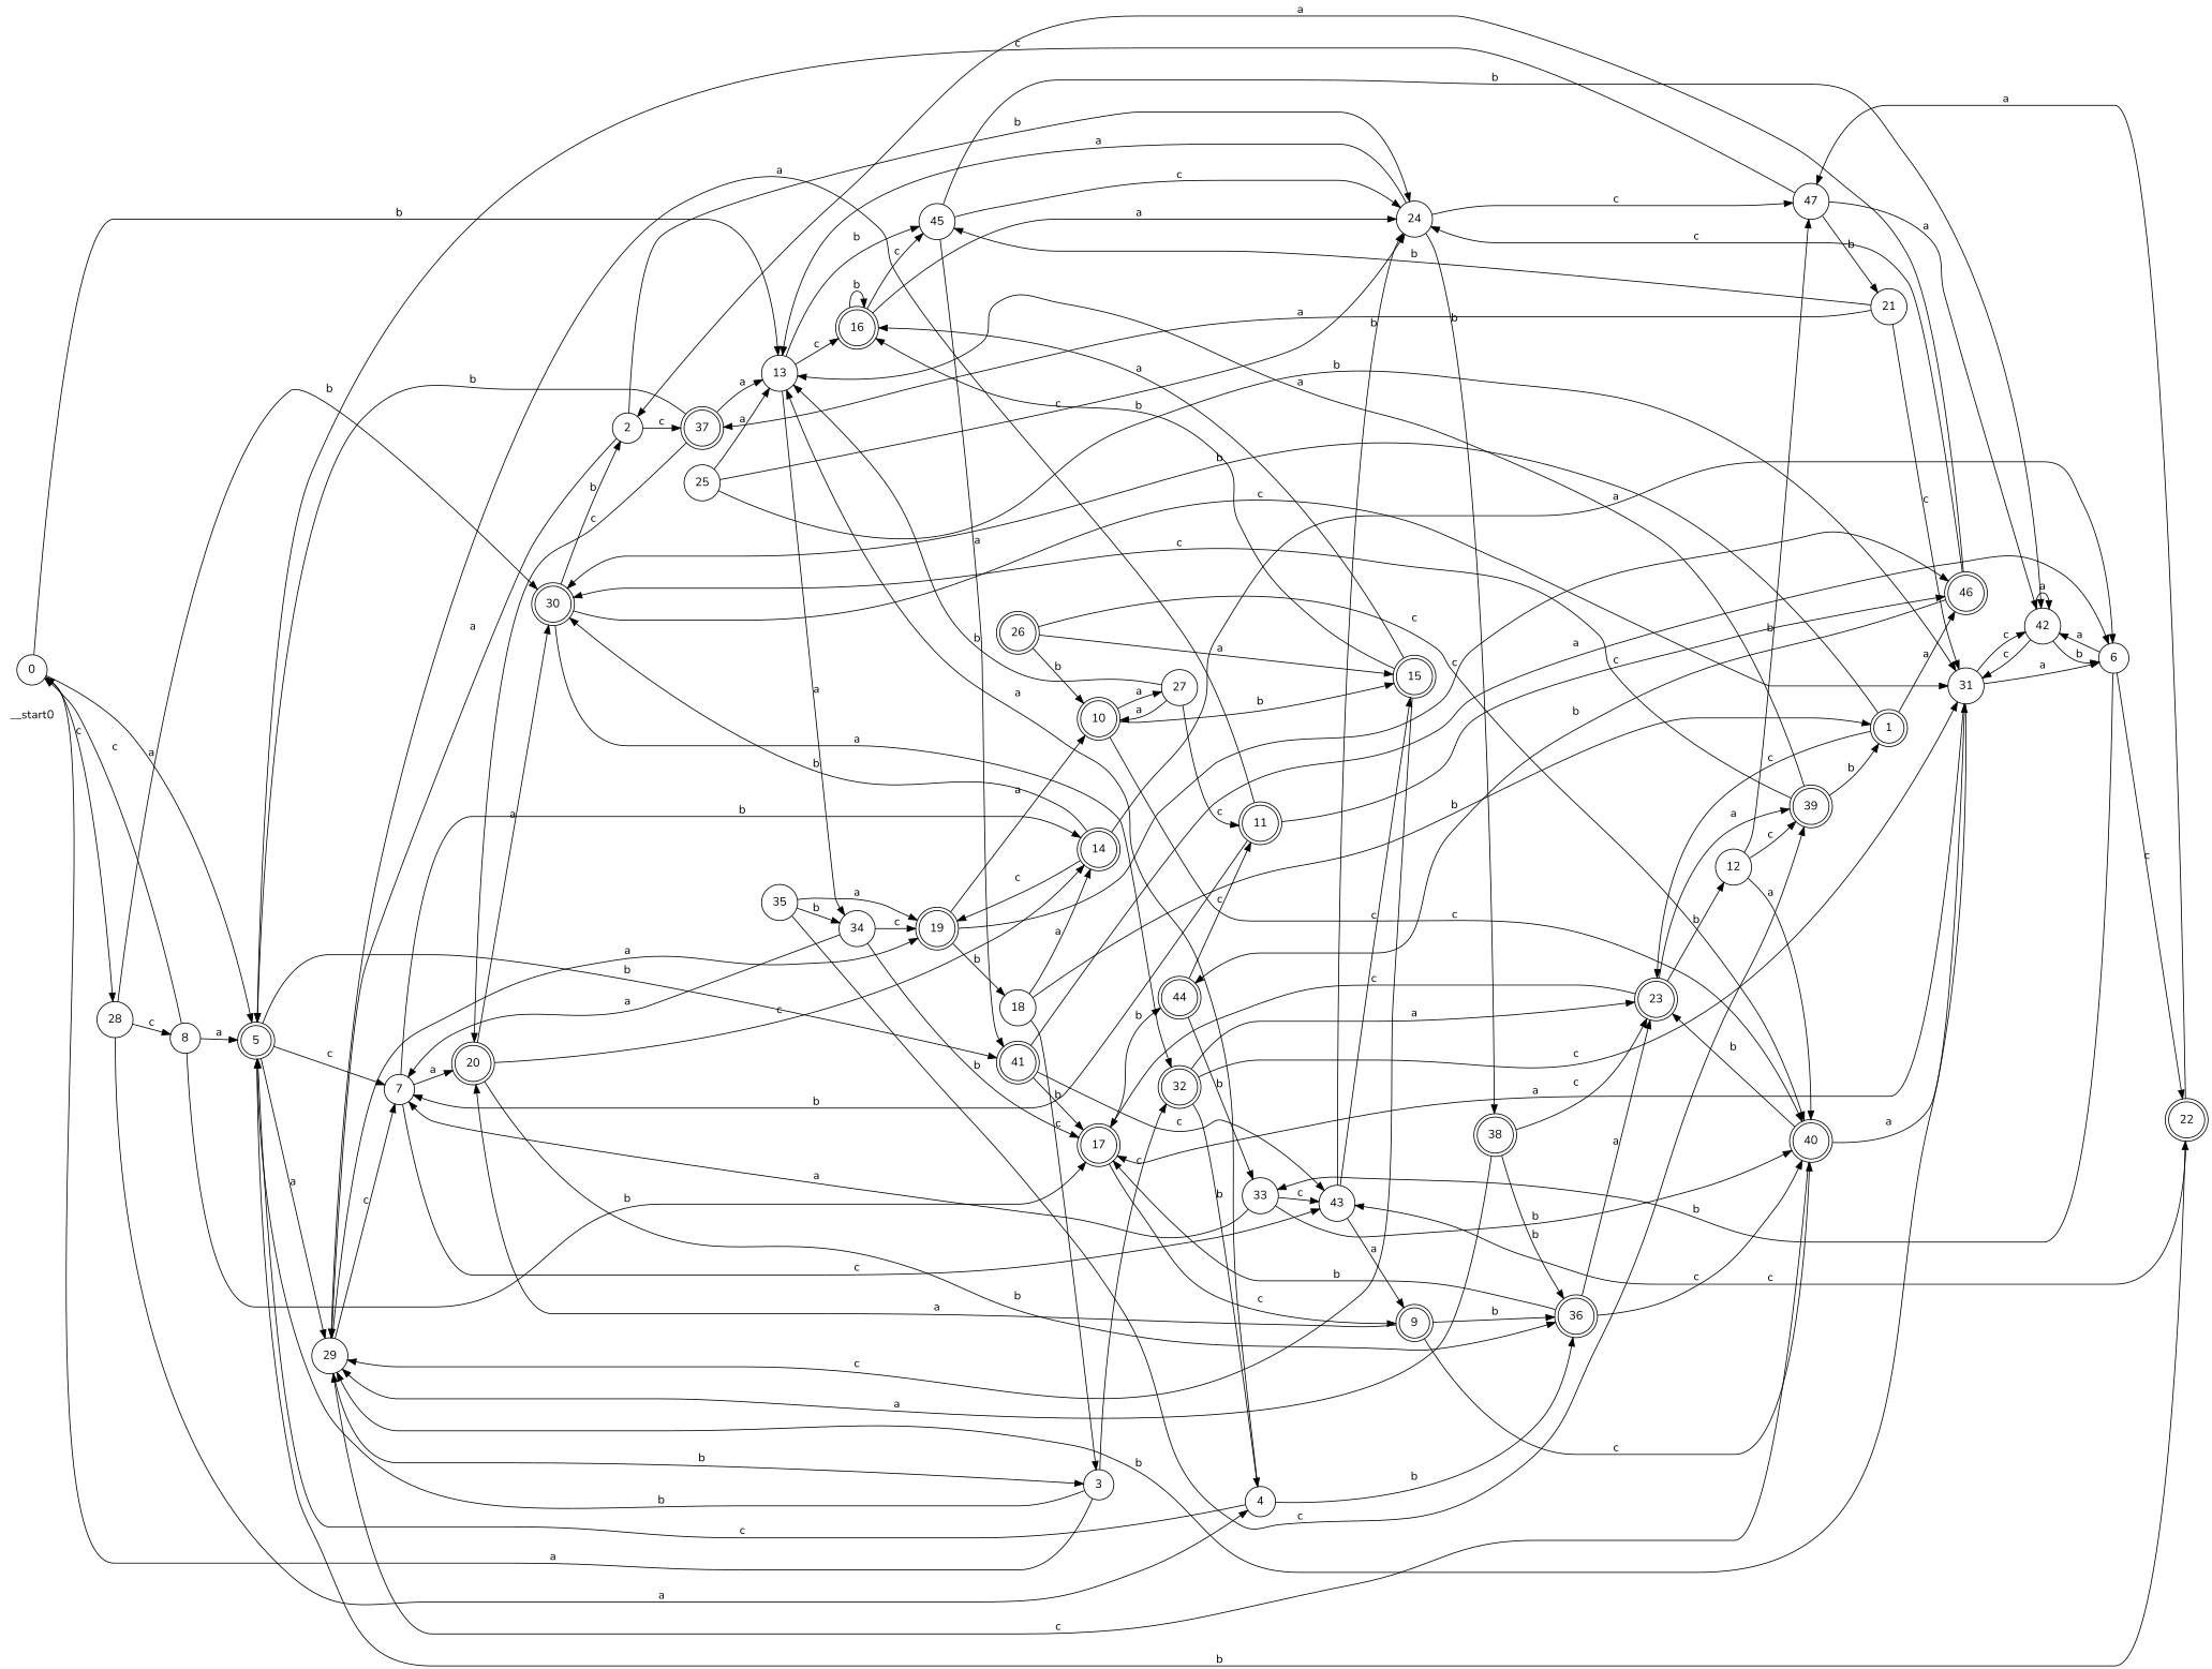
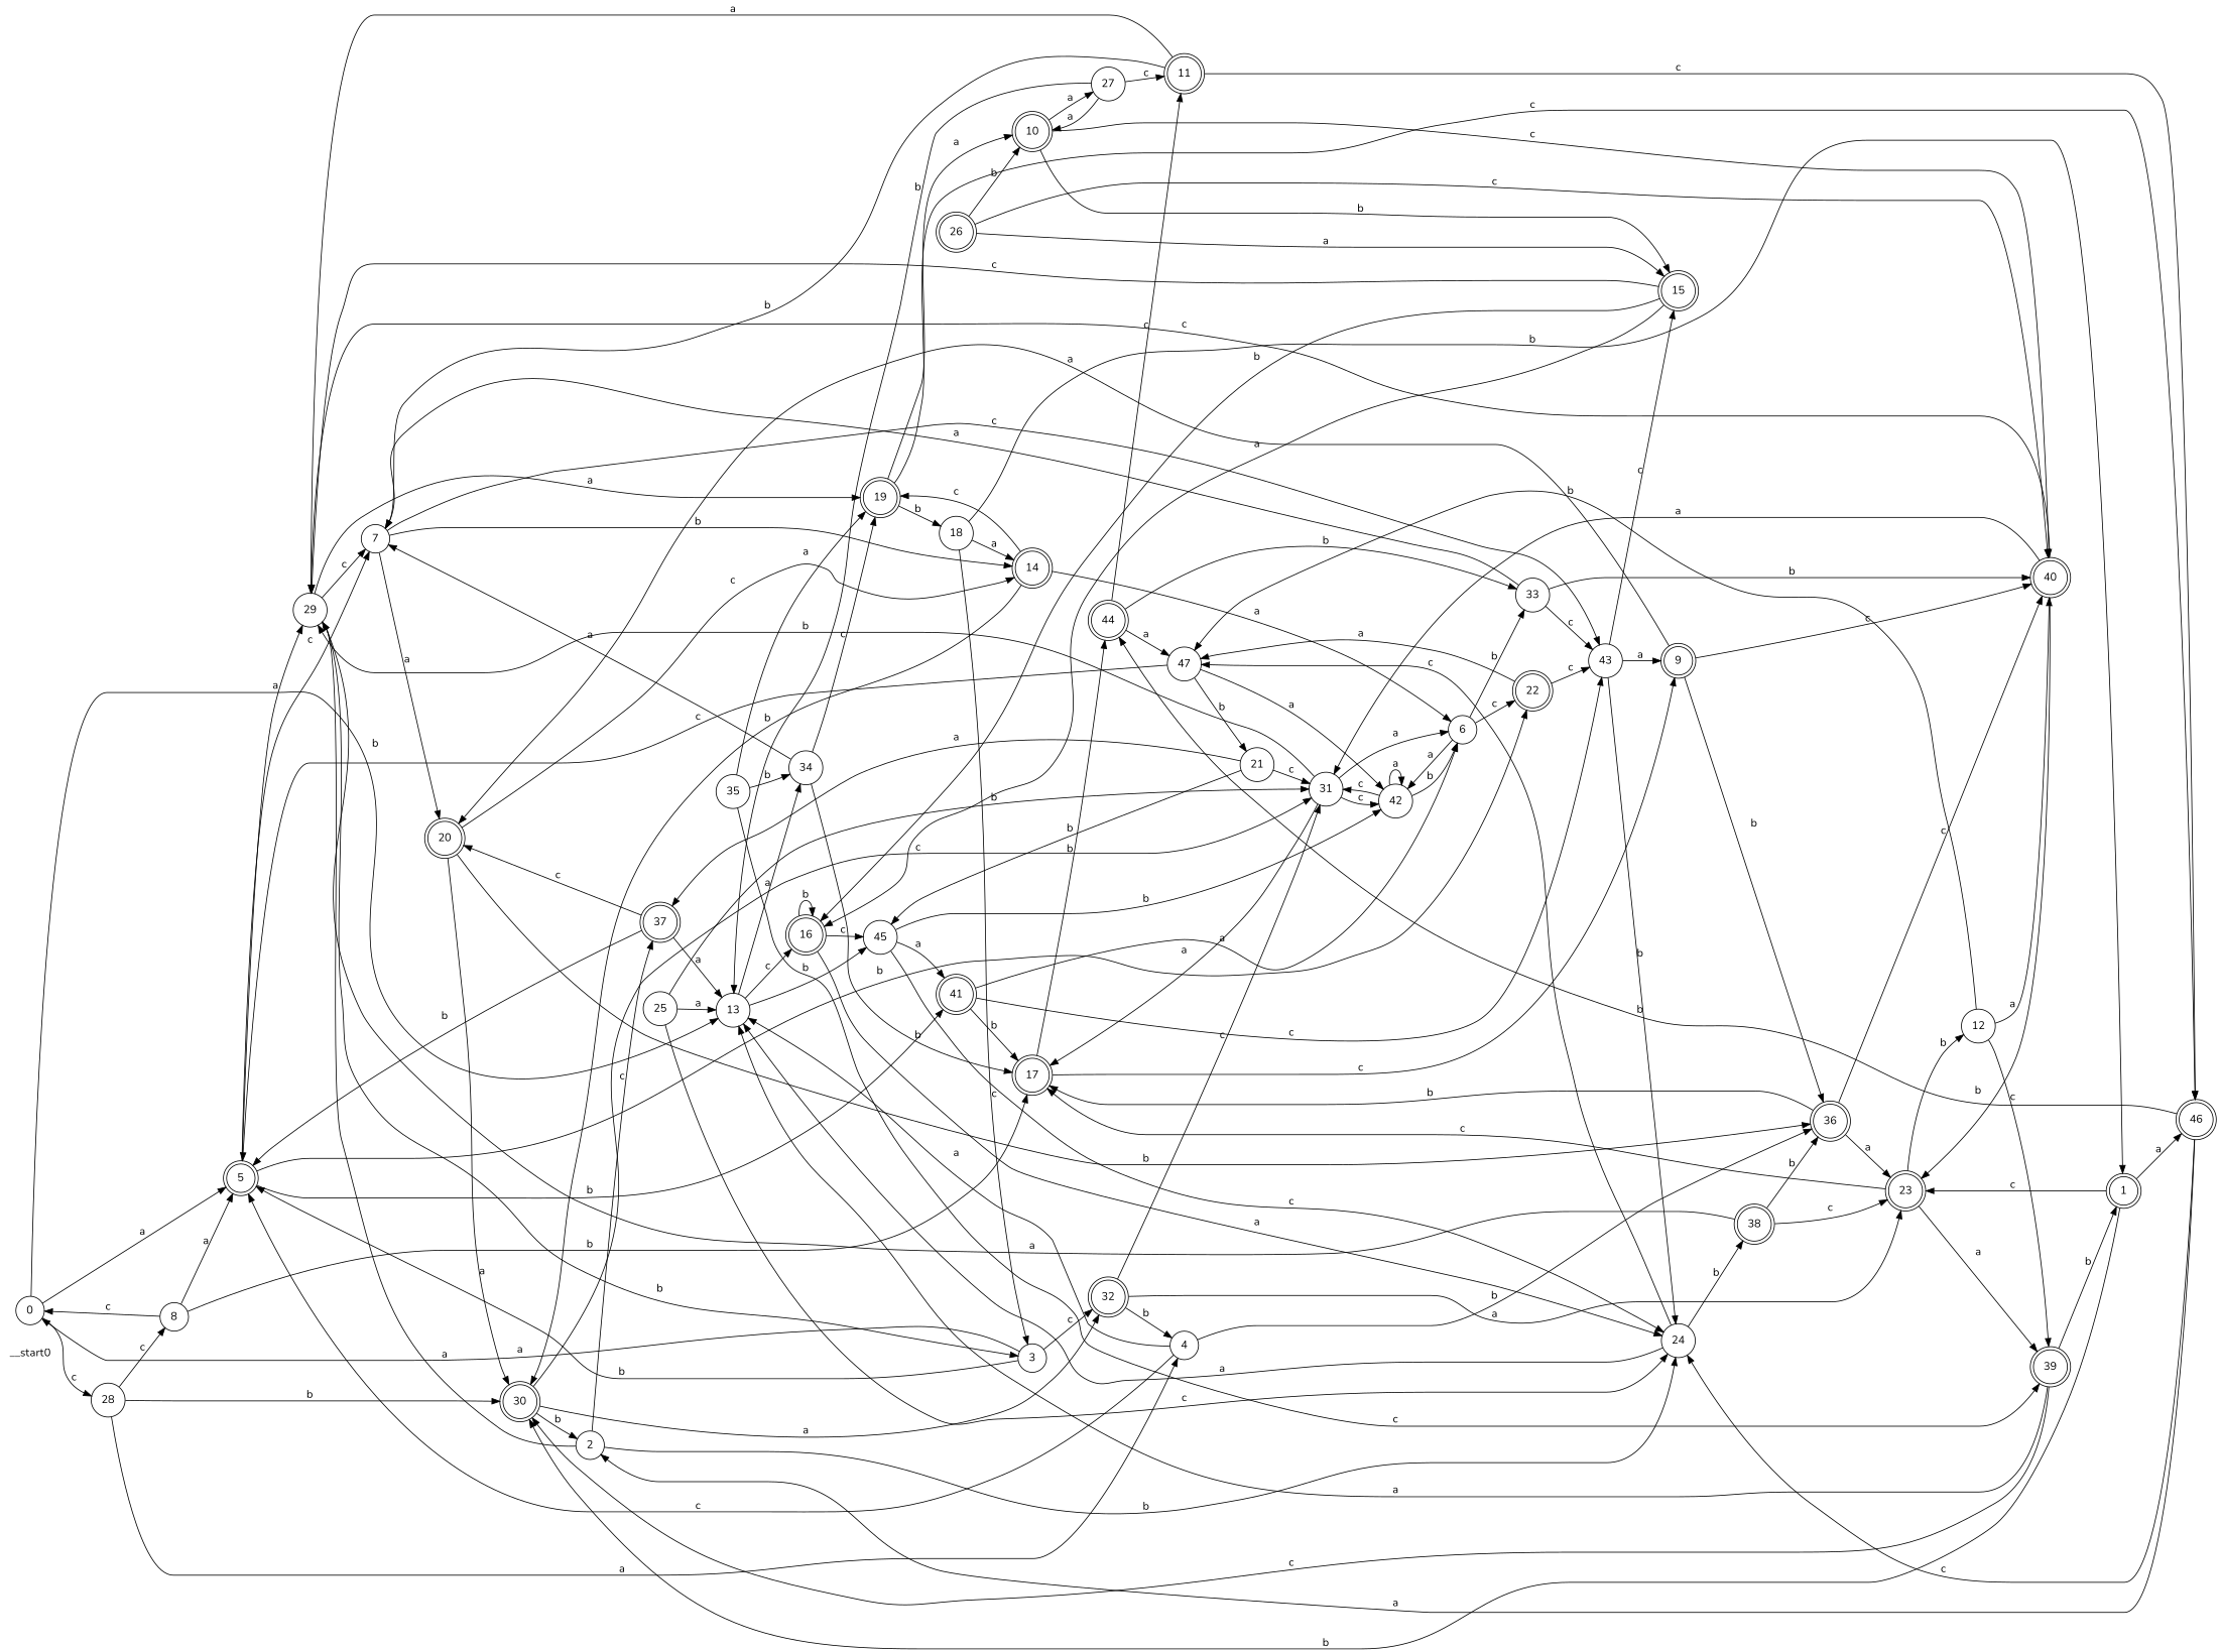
  digraph {
    fontname=Nunito
    rankdir=LR
    node [fontname=Nunito shape=circle color=black fillcolor=white style=filled]
    edge [fontname=Nunito]
    __start0 [shape=none color="" fillcolor="" style=""]
    n2 [label=0]
    n3 [label=5 shape=doublecircle style="rounded,filled"]
    n4 [label=13]
    n5 [label=28]
    n6 [label=29]
    n7 [label=7]
    n8 [label=41 shape=doublecircle style="rounded,filled"]
    n9 [label=22 shape=doublecircle style="rounded,filled"]
    n10 [label=16 shape=doublecircle style="rounded,filled"]
    n11 [label=34]
    n12 [label=45]
    n13 [label=30 shape=doublecircle style="rounded,filled"]
    n14 [label=4]
    n15 [label=8]
    n16 [label=1 shape=doublecircle style="rounded,filled"]
    n17 [label=23 shape=doublecircle style="rounded,filled"]
    n18 [label=46 shape=doublecircle style="rounded,filled"]
    n19 [label=17 shape=doublecircle style="rounded,filled"]
    n20 [label=12]
    n21 [label=39 shape=doublecircle style="rounded,filled"]
    n22 [label=2]
    n23 [label=32 shape=doublecircle style="rounded,filled"]
    n24 [label=31]
    n25 [label=24]
    n26 [label=44 shape=doublecircle style="rounded,filled"]
    n27 [label=37 shape=doublecircle style="rounded,filled"]
    n28 [label=47]
    n29 [label=38 shape=doublecircle style="rounded,filled"]
    n30 [label=3]
    n31 [label=19 shape=doublecircle style="rounded,filled"]
    n32 [label=20 shape=doublecircle style="rounded,filled"]
    n33 [label=36 shape=doublecircle style="rounded,filled"]
    n34 [label=40 shape=doublecircle style="rounded,filled"]
    n35 [label=14 shape=doublecircle style="rounded,filled"]
    n36 [label=43]
    n37 [label=6]
    n38 [label=33]
    n39 [label=42]
    n40 [label=9 shape=doublecircle style="rounded,filled"]
    n41 [label=15 shape=doublecircle style="rounded,filled"]
    n42 [label=10 shape=doublecircle style="rounded,filled"]
    n43 [label=27]
    n44 [label=11 shape=doublecircle style="rounded,filled"]
    n45 [label=21]
    n46 [label=18]
    n47 [label=25]
    n48 [label=26 shape=doublecircle style="rounded,filled"]
    n49 [label=35]
    n2 -> n3 [label=a]
    n2 -> n4 [label=b]
    n2 -> n5 [label=c]
    n3 -> n6 [label=a]
    n3 -> n7 [label=c]
    n3 -> n8 [label=b]
    n3 -> n9 [label=b]
    n4 -> n10 [label=c]
    n4 -> n11 [label=a]
    n4 -> n12 [label=b]
    n5 -> n13 [label=b]
    n5 -> n14 [label=a]
    n5 -> n15 [label=c]
    n6 -> n7 [label=c]
    n6 -> n30 [label=b]
    n6 -> n31 [label=a]
    n7 -> n32 [label=a]
    n7 -> n35 [label=b]
    n7 -> n36 [label=c]
    n8 -> n19 [label=b]
    n8 -> n36 [label=c]
    n8 -> n37 [label=a]
    n9 -> n28 [label=a]
    n9 -> n36 [label=c]
    n10 -> n10 [label=b]
    n10 -> n12 [label=c]
    n10 -> n25 [label=a]
    n11 -> n7 [label=a]
    n11 -> n19 [label=b]
    n11 -> n31 [label=c]
    n12 -> n8 [label=a]
    n12 -> n25 [label=c]
    n12 -> n39 [label=b]
    n13 -> n22 [label=b]
    n13 -> n23 [label=a]
    n13 -> n24 [label=c]
    n14 -> n3 [label=c]
    n14 -> n4 [label=a]
    n14 -> n33 [label=b]
    n15 -> n2 [label=c]
    n15 -> n3 [label=a]
    n15 -> n19 [label=b]
    n16 -> n13 [label=b]
    n16 -> n17 [label=c]
    n16 -> n18 [label=a]
    n17 -> n19 [label=c]
    n17 -> n20 [label=b]
    n17 -> n21 [label=a]
    n18 -> n22 [label=a]
    n18 -> n25 [label=c]
    n18 -> n26 [label=b]
    n19 -> n26 [label=b]
    n19 -> n40 [label=c]
    n20 -> n21 [label=c]
    n20 -> n28 [label=b]
    n20 -> n34 [label=a]
    n21 -> n4 [label=a]
    n21 -> n13 [label=c]
    n21 -> n16 [label=b]
    n22 -> n6 [label=a]
    n22 -> n25 [label=b]
    n22 -> n27 [label=c]
    n23 -> n14 [label=b]
    n23 -> n17 [label=a]
    n23 -> n24 [label=c]
    n24 -> n6 [label=b]
    n24 -> n19 [label=a]
    n24 -> n37 [label=a]
    n24 -> n39 [label=c]
    n25 -> n4 [label=a]
    n25 -> n28 [label=c]
    n25 -> n29 [label=b]
+   n26 -> n28 [label=a]
    n26 -> n38 [label=b]
    n26 -> n44 [label=c]
    n27 -> n3 [label=b]
    n27 -> n4 [label=a]
    n27 -> n32 [label=c]
    n28 -> n3 [label=c]
    n28 -> n39 [label=a]
    n28 -> n45 [label=b]
    n29 -> n6 [label=a]
    n29 -> n17 [label=c]
    n29 -> n33 [label=b]
    n30 -> n2 [label=a]
    n30 -> n3 [label=b]
    n30 -> n23 [label=c]
    n31 -> n18 [label=c]
    n31 -> n42 [label=a]
    n31 -> n46 [label=b]
    n32 -> n13 [label=a]
    n32 -> n33 [label=b]
    n32 -> n35 [label=c]
    n33 -> n17 [label=a]
    n33 -> n19 [label=b]
    n33 -> n34 [label=c]
    n34 -> n6 [label=c]
    n34 -> n17 [label=b]
    n34 -> n24 [label=a]
    n35 -> n13 [label=b]
    n35 -> n31 [label=c]
    n35 -> n37 [label=a]
    n36 -> n25 [label=b]
    n36 -> n40 [label=a]
    n36 -> n41 [label=c]
    n37 -> n9 [label=c]
    n37 -> n38 [label=b]
    n37 -> n39 [label=a]
    n38 -> n7 [label=a]
    n38 -> n34 [label=b]
    n38 -> n36 [label=c]
    n39 -> n24 [label=c]
    n39 -> n37 [label=b]
    n39 -> n39 [label=a]
    n40 -> n32 [label=a]
    n40 -> n33 [label=b]
    n40 -> n34 [label=c]
    n41 -> n6 [label=c]
    n41 -> n10 [label=a]
    n41 -> n10 [label=b]
    n42 -> n34 [label=c]
    n42 -> n41 [label=b]
    n42 -> n43 [label=a]
    n43 -> n4 [label=b]
    n43 -> n42 [label=a]
    n43 -> n44 [label=c]
    n44 -> n6 [label=a]
    n44 -> n7 [label=b]
    n44 -> n18 [label=c]
    n45 -> n12 [label=b]
    n45 -> n24 [label=c]
    n45 -> n27 [label=a]
    n46 -> n16 [label=b]
    n46 -> n30 [label=c]
    n46 -> n35 [label=a]
    n47 -> n4 [label=a]
    n47 -> n24 [label=b]
    n47 -> n25 [label=c]
    n48 -> n34 [label=c]
    n48 -> n41 [label=a]
    n48 -> n42 [label=b]
    n49 -> n11 [label=b]
    n49 -> n21 [label=c]
    n49 -> n31 [label=a]
  }
